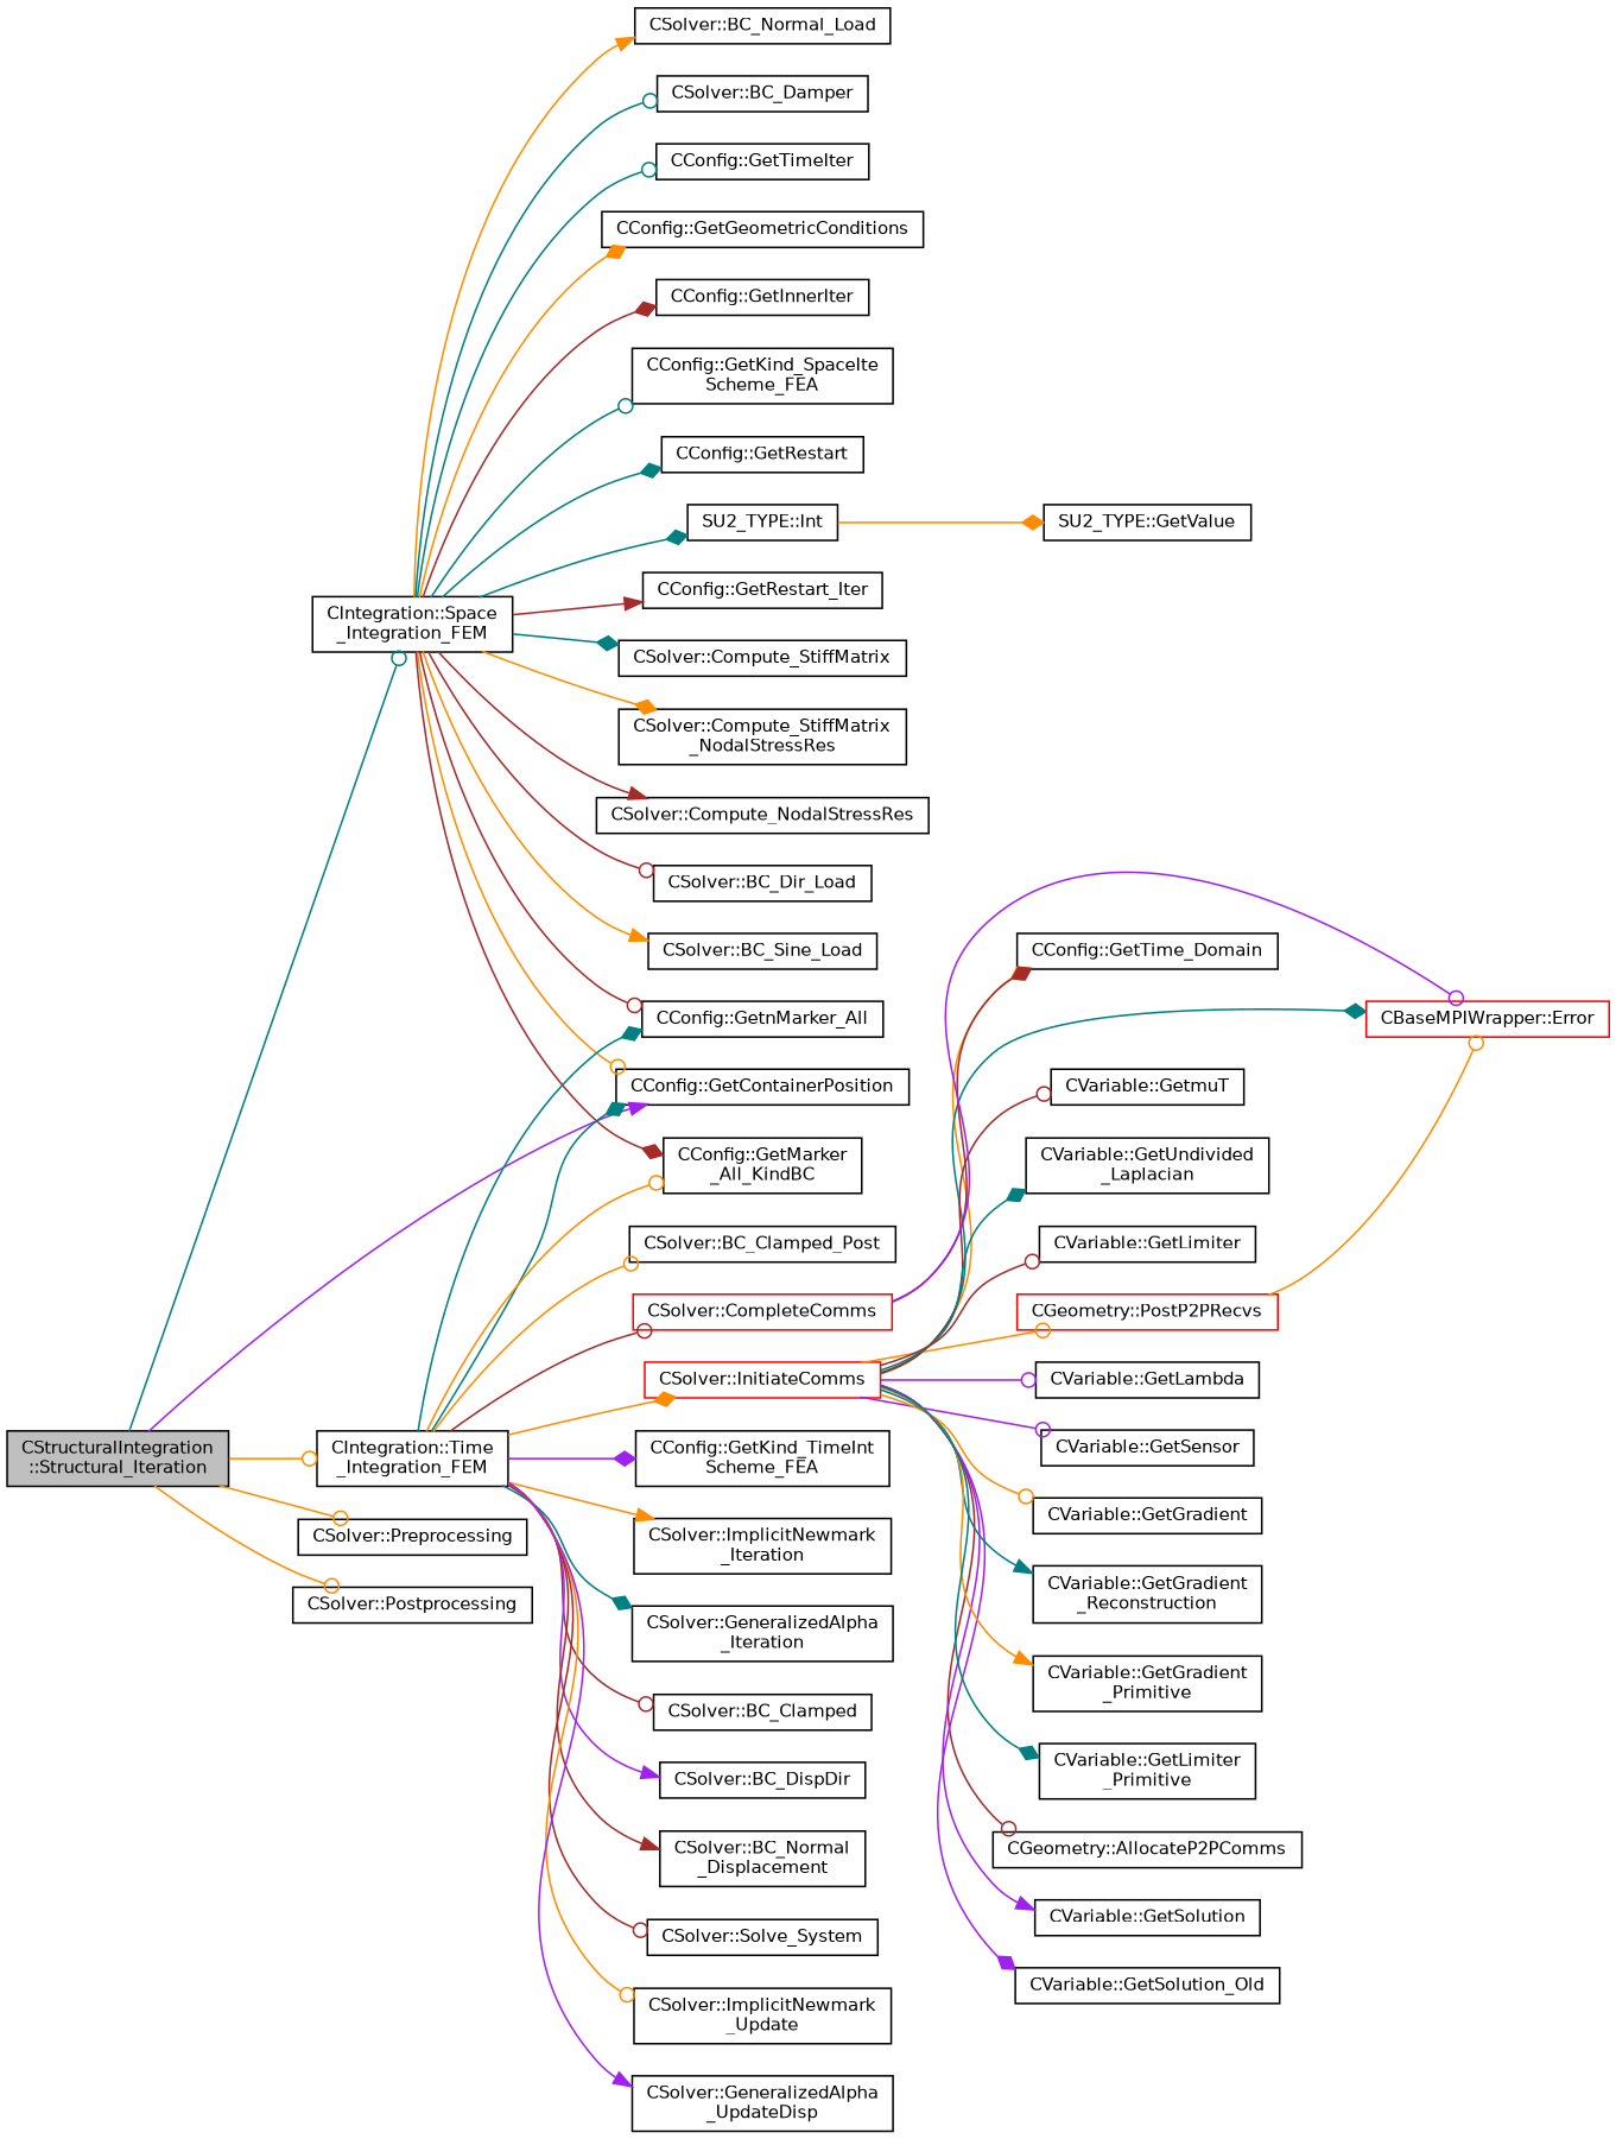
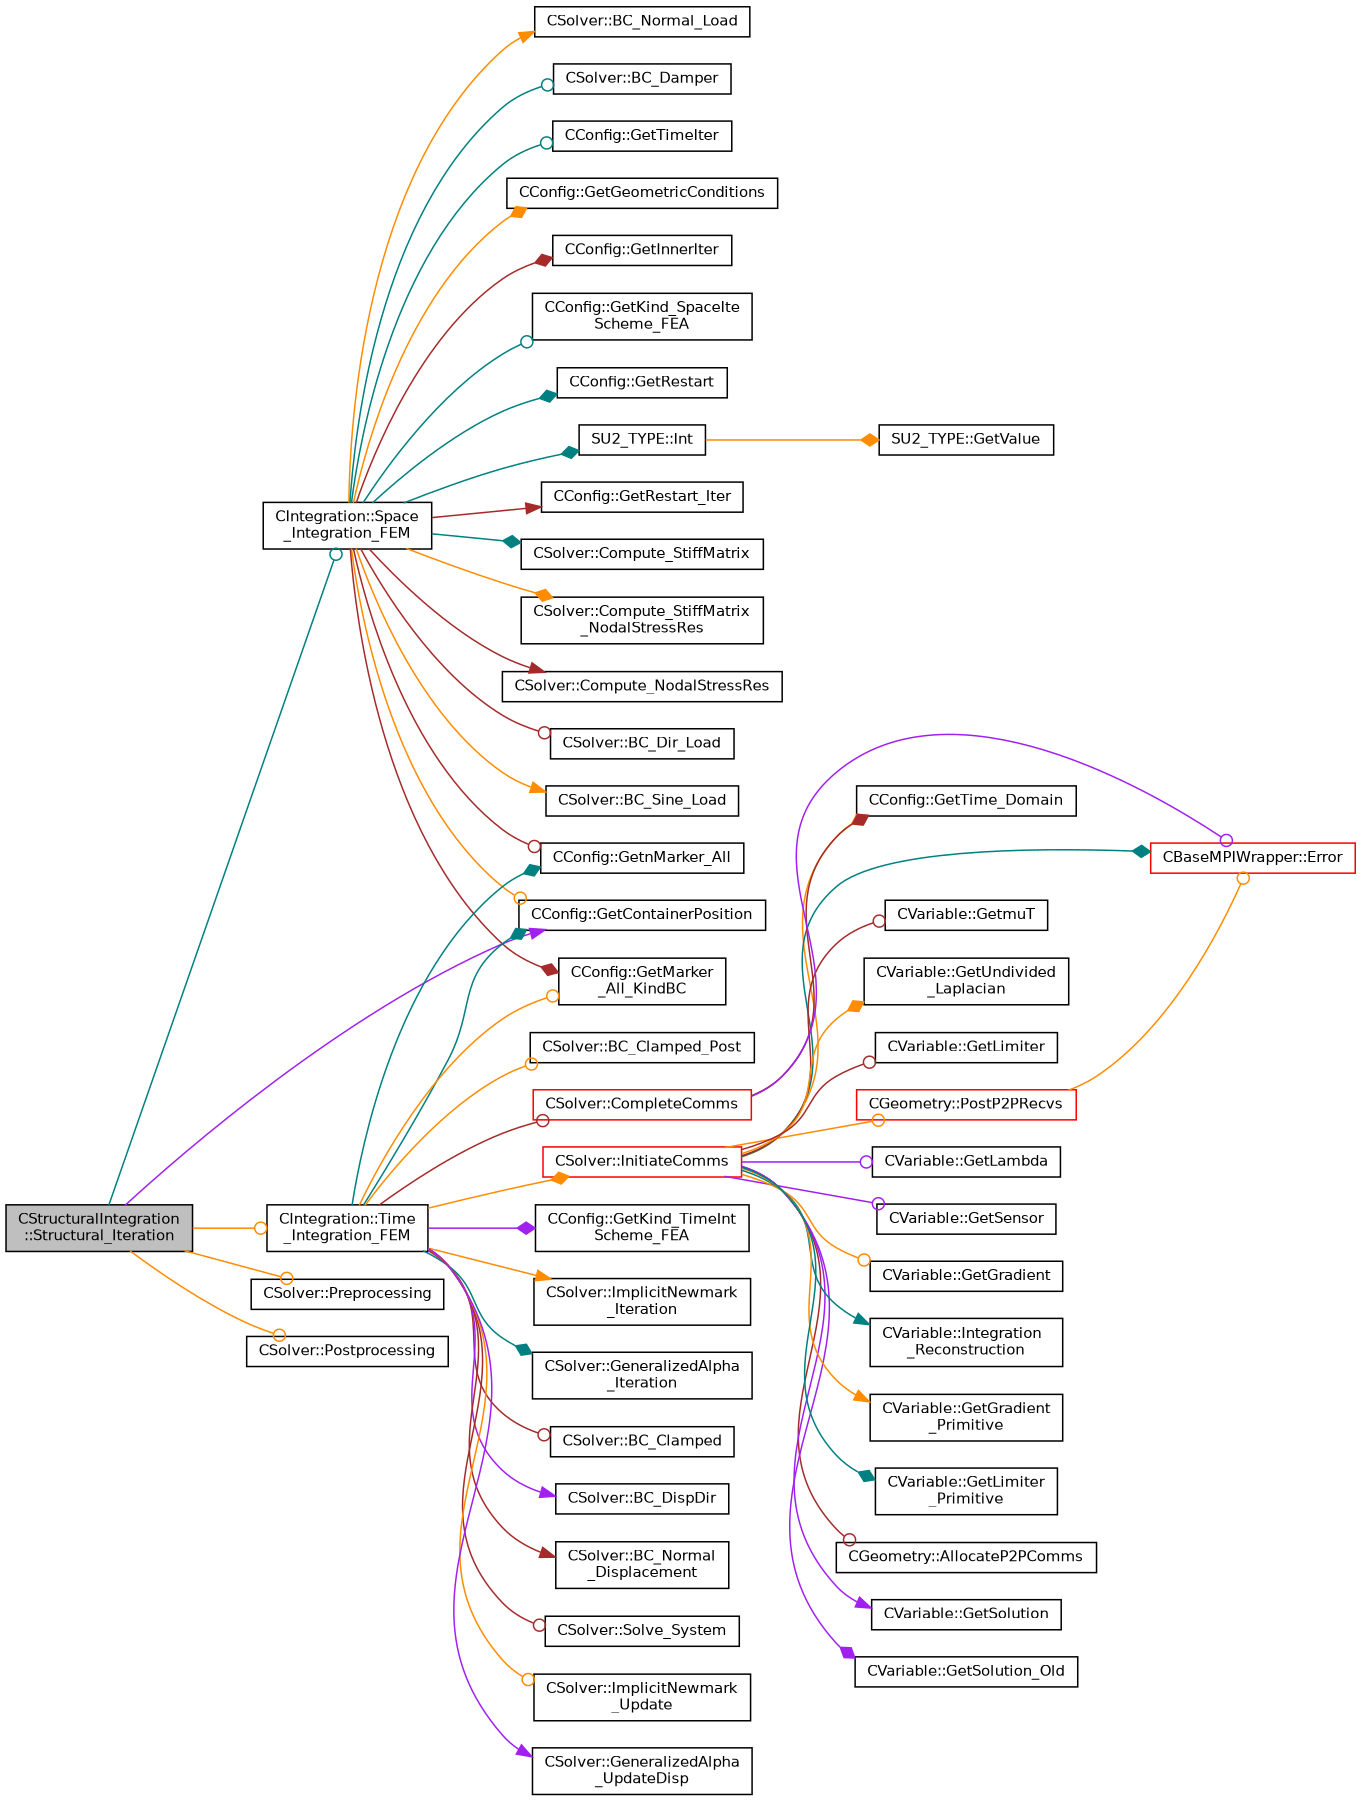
  digraph {
    rankdir=LR
    node [color=black fillcolor=white fontname=Helvetica fontsize=10 shape=record style=filled]
    edge [arrowhead=odot color=darkorange fontname=Helvetica fontsize=10 labelfontname=Helvetica labelfontsize=10 style=solid]
    n1 [fillcolor=grey75 fontcolor=black height=0.2 label="CStructuralIntegration\l::Structural_Iteration" width=0.4]
    n2 [height=0.2 label="CConfig::GetContainerPosition" width=0.4]
    n3 [height=0.2 label="CSolver::Preprocessing" width=0.4]
    n4 [height=0.2 label="CIntegration::Space\l_Integration_FEM" width=0.4]
    n5 [height=0.2 label="CIntegration::Time\l_Integration_FEM" width=0.4]
    n6 [height=0.2 label="CSolver::Postprocessing" width=0.4]
    n7 [height=0.2 label="CConfig::GetTimeIter" width=0.4]
    n8 [height=0.2 label="CConfig::GetGeometricConditions" width=0.4]
    n9 [height=0.2 label="CConfig::GetInnerIter" width=0.4]
    n10 [height=0.2 label="CConfig::GetKind_SpaceIte\lScheme_FEA" width=0.4]
    n11 [height=0.2 label="CConfig::GetRestart" width=0.4]
    n12 [height=0.2 label="SU2_TYPE::Int" width=0.4]
    n13 [height=0.2 label="CConfig::GetRestart_Iter" width=0.4]
    n14 [height=0.2 label="CSolver::Compute_StiffMatrix" width=0.4]
    n15 [height=0.2 label="CSolver::Compute_StiffMatrix\l_NodalStressRes" width=0.4]
    n16 [height=0.2 label="CSolver::Compute_NodalStressRes" width=0.4]
    n17 [height=0.2 label="CConfig::GetnMarker_All" width=0.4]
    n18 [height=0.2 label="CConfig::GetMarker\l_All_KindBC" width=0.4]
    n19 [height=0.2 label="CSolver::BC_Dir_Load" width=0.4]
    n20 [height=0.2 label="CSolver::BC_Sine_Load" width=0.4]
    n21 [height=0.2 label="CSolver::BC_Normal_Load" width=0.4]
    n22 [height=0.2 label="CSolver::BC_Damper" width=0.4]
    n23 [height=0.2 label="CConfig::GetKind_TimeInt\lScheme_FEA" width=0.4]
    n24 [height=0.2 label="CSolver::ImplicitNewmark\l_Iteration" width=0.4]
    n25 [height=0.2 label="CSolver::GeneralizedAlpha\l_Iteration" width=0.4]
    n26 [height=0.2 label="CSolver::BC_Clamped" width=0.4]
    n27 [height=0.2 label="CSolver::BC_DispDir" width=0.4]
    n28 [height=0.2 label="CSolver::BC_Normal\l_Displacement" width=0.4]
    n29 [height=0.2 label="CSolver::Solve_System" width=0.4]
    n30 [height=0.2 label="CSolver::ImplicitNewmark\l_Update" width=0.4]
    n31 [height=0.2 label="CSolver::GeneralizedAlpha\l_UpdateDisp" width=0.4]
    n32 [height=0.2 label="CSolver::BC_Clamped_Post" width=0.4]
    n33 [color=red height=0.2 label="CSolver::InitiateComms" width=0.4]
    n34 [color=red height=0.2 label="CSolver::CompleteComms" width=0.4]
    n35 [height=0.2 label="SU2_TYPE::GetValue" width=0.4]
    n36 [height=0.2 label="CConfig::GetTime_Domain" width=0.4]
    n37 [color=red height=0.2 label="CBaseMPIWrapper::Error" width=0.4]
    n38 [height=0.2 label="CGeometry::AllocateP2PComms" width=0.4]
    n39 [color=red height=0.2 label="CGeometry::PostP2PRecvs" width=0.4]
    n40 [height=0.2 label="CVariable::GetSolution" width=0.4]
    n41 [height=0.2 label="CVariable::GetSolution_Old" width=0.4]
    n42 [height=0.2 label="CVariable::GetmuT" width=0.4]
    n43 [height=0.2 label="CVariable::GetUndivided\l_Laplacian" width=0.4]
    n44 [height=0.2 label="CVariable::GetLimiter" width=0.4]
    n45 [height=0.2 label="CVariable::GetLambda" width=0.4]
    n46 [height=0.2 label="CVariable::GetSensor" width=0.4]
    n47 [height=0.2 label="CVariable::GetGradient" width=0.4]
-   n48 [height=0.2 label="CVariable::GetGradient\l_Reconstruction" width=0.4]
+   n48 [height=0.2 label="CVariable::Integration\l_Reconstruction" width=0.4]
    n49 [height=0.2 label="CVariable::GetGradient\l_Primitive" width=0.4]
    n50 [height=0.2 label="CVariable::GetLimiter\l_Primitive" width=0.4]
    n1 -> n2 [arrowhead=normal color=purple]
    n1 -> n3
    n1 -> n4 [color=teal]
    n1 -> n5
    n1 -> n6
    n4 -> n2
    n4 -> n7 [color=teal]
    n4 -> n8 [arrowhead=diamond]
    n4 -> n9 [arrowhead=diamond color=brown]
    n4 -> n10 [color=teal]
    n4 -> n11 [arrowhead=diamond color=teal]
    n4 -> n12 [arrowhead=diamond color=teal]
    n4 -> n13 [arrowhead=normal color=brown]
    n4 -> n14 [arrowhead=diamond color=teal]
    n4 -> n15 [arrowhead=diamond]
    n4 -> n16 [arrowhead=normal color=brown]
    n4 -> n17 [color=brown]
    n4 -> n18 [arrowhead=diamond color=brown]
    n4 -> n19 [color=brown]
    n4 -> n20 [arrowhead=normal]
    n4 -> n21 [arrowhead=normal]
    n4 -> n22 [color=teal]
    n5 -> n2 [arrowhead=diamond color=teal]
    n5 -> n17 [arrowhead=diamond color=teal]
    n5 -> n18
    n5 -> n23 [arrowhead=diamond color=purple]
    n5 -> n24 [arrowhead=normal]
    n5 -> n25 [arrowhead=diamond color=teal]
    n5 -> n26 [color=brown]
    n5 -> n27 [arrowhead=normal color=purple]
    n5 -> n28 [arrowhead=normal color=brown]
    n5 -> n29 [color=brown]
    n5 -> n30
    n5 -> n31 [arrowhead=normal color=purple]
    n5 -> n32
    n5 -> n33 [arrowhead=diamond]
    n5 -> n34 [color=brown]
    n12 -> n35 [arrowhead=diamond]
    n33 -> n36 [arrowhead=diamond]
    n33 -> n37 [arrowhead=diamond color=teal]
    n33 -> n38 [color=brown]
    n33 -> n39
    n33 -> n40 [arrowhead=normal color=purple]
    n33 -> n41 [arrowhead=diamond color=purple]
    n33 -> n42 [color=brown]
-   n33 -> n43 [arrowhead=diamond color=teal]
+   n33 -> n43 [arrowhead=diamond]
    n33 -> n44 [color=brown]
    n33 -> n45 [color=purple]
    n33 -> n46 [color=purple]
    n33 -> n47
    n33 -> n48 [arrowhead=normal color=teal]
    n33 -> n49 [arrowhead=normal]
    n33 -> n50 [arrowhead=diamond color=teal]
    n34 -> n36 [arrowhead=diamond color=brown]
    n34 -> n37 [color=purple]
    n39 -> n37
  }
